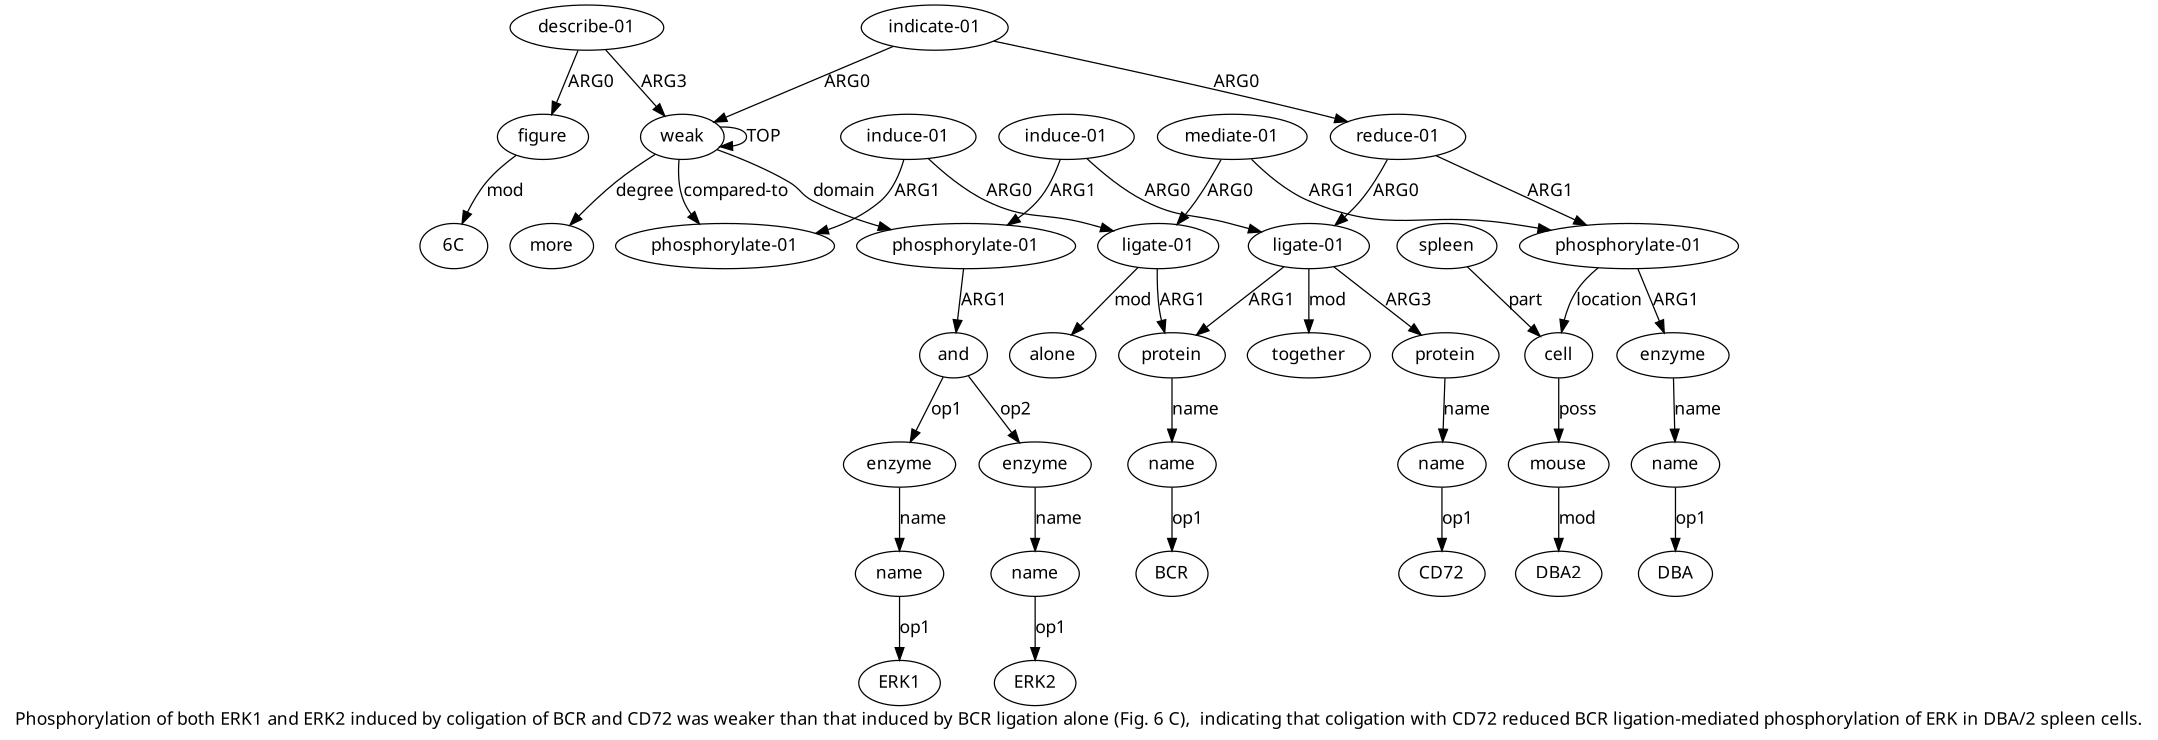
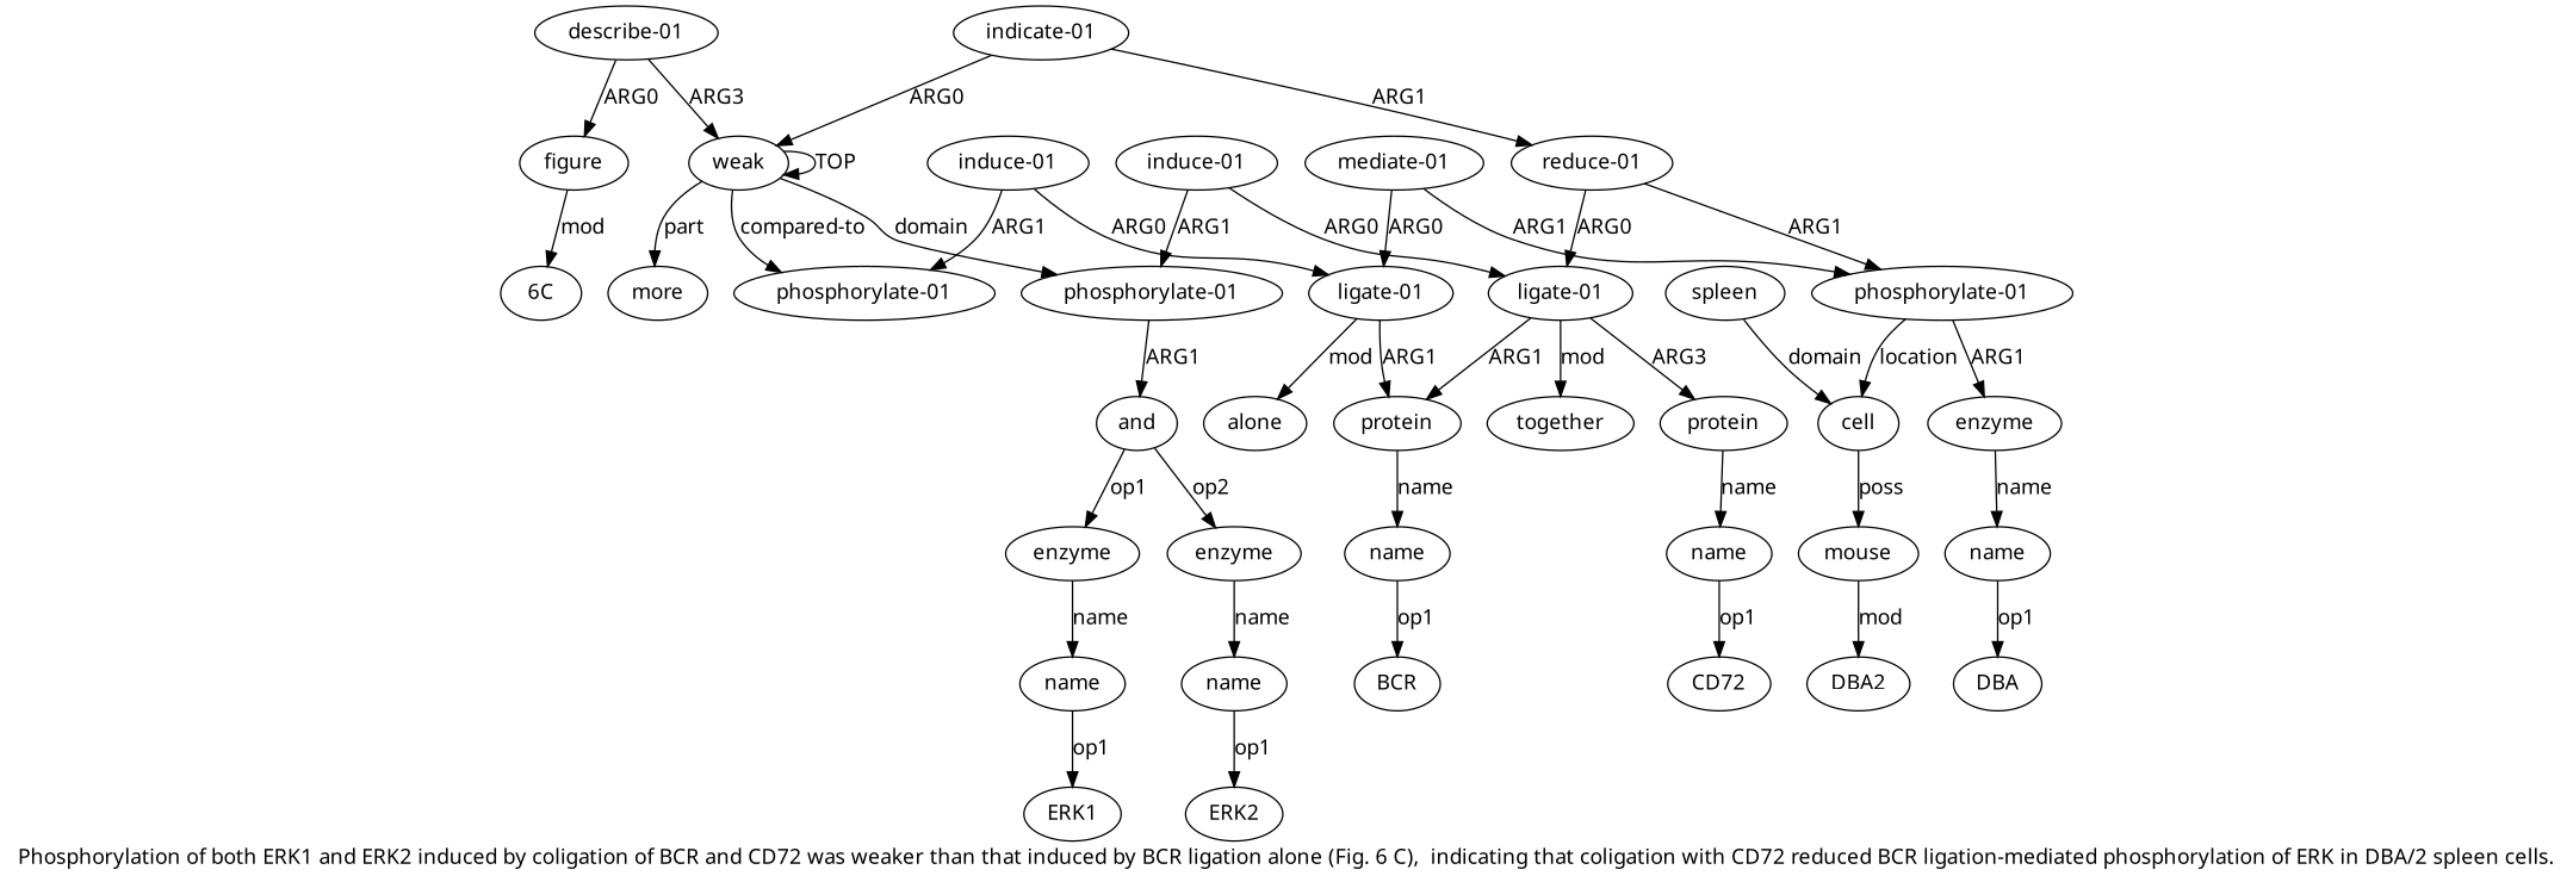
  digraph {
    fontname="Noto Sans"
    label="Phosphorylation of both ERK1 and ERK2 induced by coligation of BCR and CD72 was weaker than that induced by BCR ligation alone (Fig. 6 C),  indicating that coligation with CD72 reduced BCR ligation-mediated phosphorylation of ERK in DBA/2 spleen cells."
    node [color=black fontname="Noto Sans" gold_ind=-1 gold_label=name test_ind=-1 test_label=name]
    edge [color=black fontname="Noto Sans" gold_label=ARG1 test_label=ARG1]
    n1 [gold_ind=20 gold_label=figure label=figure test_ind=20 test_label=figure]
    n2 [gold_label="6C" label="6C" test_label="6C"]
    n3 [gold_ind=21 gold_label="indicate-01" label="indicate-01" test_ind=21 test_label="indicate-01"]
    n4 [gold_ind=22 gold_label="reduce-01" label="reduce-01" test_ind=22 test_label="reduce-01"]
    n5 [gold_ind=0 gold_label=weak label=weak test_ind=0 test_label=weak]
    n6 [gold_ind=23 gold_label="phosphorylate-01" label="phosphorylate-01" test_ind=23 test_label="phosphorylate-01"]
    n7 [gold_ind=9 gold_label="ligate-01" label="ligate-01" test_ind=9 test_label="ligate-01"]
    n8 [gold_ind=15 gold_label="phosphorylate-01" label="phosphorylate-01" test_ind=15 test_label="phosphorylate-01"]
    n9 [gold_ind=1 gold_label=more label=more test_ind=1 test_label=more]
    n10 [gold_ind=2 gold_label="phosphorylate-01" label="phosphorylate-01" test_ind=2 test_label="phosphorylate-01"]
    n11 [gold_ind=24 gold_label=enzyme label=enzyme test_ind=24 test_label=enzyme]
    n12 [gold_ind=27 gold_label=cell label=cell test_ind=27 test_label=cell]
    n13 [gold_ind=14 gold_label=together label=together test_ind=14 test_label=together]
    n14 [gold_ind=10 gold_label=protein label=protein test_ind=10 test_label=protein]
    n15 [gold_ind=12 gold_label=protein label=protein test_ind=12 test_label=protein]
    n16 [gold_ind=3 gold_label=and label=and test_ind=3 test_label=and]
    n17 [gold_ind=25 label=name test_ind=25]
    n18 [gold_ind=29 gold_label=mouse label=mouse test_ind=29 test_label=mouse]
    n19 [gold_ind=11 label=name test_ind=11]
    n20 [gold_ind=13 label=name test_ind=13]
    n21 [gold_label=ERK label=DBA test_label=ERK]
    n22 [gold_ind=26 gold_label="mediate-01" label="mediate-01" test_ind=26 test_label="mediate-01"]
    n23 [gold_ind=17 gold_label="ligate-01" label="ligate-01" test_ind=17 test_label="ligate-01"]
    n24 [gold_ind=18 gold_label=alone label=alone test_ind=18 test_label=alone]
    n25 [gold_ind=28 gold_label=spleen label=spleen test_ind=28 test_label=spleen]
    n26 [gold_label=DBA2 label=DBA2 test_label=DBA2]
    n27 [gold_label=CD72 label=CD72 test_label=CD72]
    n28 [gold_label=ERK1 label=ERK1 test_label=ERK1]
    n29 [gold_label=BCR label=BCR test_label=BCR]
    n30 [gold_ind=16 gold_label="induce-01" label="induce-01" test_ind=16 test_label="induce-01"]
    n31 [gold_ind=19 gold_label="describe-01" label="describe-01" test_ind=19 test_label="describe-01"]
    n32 [gold_label=ERK2 label=ERK2 test_label=ERK2]
    n33 [gold_ind=4 gold_label=enzyme label=enzyme test_ind=4 test_label=enzyme]
    n34 [gold_ind=6 gold_label=enzyme label=enzyme test_ind=6 test_label=enzyme]
    n35 [gold_ind=5 label=name test_ind=5]
    n36 [gold_ind=7 label=name test_ind=7]
    n37 [gold_ind=8 gold_label="induce-01" label="induce-01" test_ind=8 test_label="induce-01"]
    n1 -> n2 [gold_label=mod label=mod test_label=mod]
-   n3 -> n4 [label=ARG0]
+   n3 -> n4 [label=ARG1]
    n3 -> n5 [gold_label=ARG0 label=ARG0 test_label=ARG0]
    n4 -> n6 [label=ARG1]
    n4 -> n7 [gold_label=ARG0 label=ARG0 test_label=ARG0]
    n5 -> n5 [gold_label=TOP label=TOP test_label=TOP]
    n5 -> n8 [gold_label="compared-to" label="compared-to" test_label="compared-to"]
-   n5 -> n9 [gold_label=degree label=degree test_label=degree]
+   n5 -> n9 [gold_label=degree label=part test_label=degree]
    n5 -> n10 [gold_label=domain label=domain test_label=domain]
    n6 -> n11 [label=ARG1]
    n6 -> n12 [gold_label=location label=location test_label=location]
    n7 -> n13 [gold_label=mod label=mod test_label=mod]
    n7 -> n14 [label=ARG1]
    n7 -> n15 [gold_label=ARG3 label=ARG3 test_label=ARG3]
    n10 -> n16 [label=ARG1]
    n11 -> n17 [gold_label=name label=name test_label=name]
    n12 -> n18 [gold_label=poss label=poss test_label=poss]
    n14 -> n19 [gold_label=name label=name test_label=name]
    n15 -> n20 [gold_label=name label=name test_label=name]
    n16 -> n33 [gold_label=op1 label=op1 test_label=op1]
    n16 -> n34 [gold_label=op2 label=op2 test_label=op2]
    n17 -> n21 [gold_label=op1 label=op1 test_label=op1]
    n18 -> n26 [gold_label=mod label=mod test_label=mod]
    n19 -> n29 [gold_label=op1 label=op1 test_label=op1]
    n20 -> n27 [gold_label=op1 label=op1 test_label=op1]
    n22 -> n6 [label=ARG1]
    n22 -> n23 [gold_label=ARG0 label=ARG0 test_label=ARG0]
    n23 -> n14 [label=ARG1]
    n23 -> n24 [gold_label=mod label=mod test_label=mod]
-   n25 -> n12 [gold_label=part label=part test_label=part]
+   n25 -> n12 [gold_label=part label=domain test_label=part]
    n30 -> n8 [label=ARG1]
    n30 -> n23 [gold_label=ARG0 label=ARG0 test_label=ARG0]
    n31 -> n1 [gold_label=ARG0 label=ARG0 test_label=ARG0]
    n31 -> n5 [label=ARG3]
    n33 -> n35 [gold_label=name label=name test_label=name]
    n34 -> n36 [gold_label=name label=name test_label=name]
    n35 -> n28 [gold_label=op1 label=op1 test_label=op1]
    n36 -> n32 [gold_label=op1 label=op1 test_label=op1]
    n37 -> n7 [gold_label=ARG0 label=ARG0 test_label=ARG0]
    n37 -> n10 [label=ARG1]
  }
